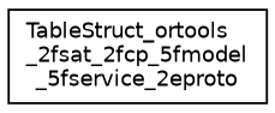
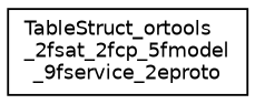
  digraph {
    rankdir=LR
-   n1 [color=black fillcolor=white fontname=Helvetica fontsize=10 height=0.2 label="TableStruct_ortools\l_2fsat_2fcp_5fmodel\l_5fservice_2eproto" shape=record style=filled width=0.4]
+   n1 [color=black fillcolor=white fontname=Helvetica fontsize=10 height=0.2 label="TableStruct_ortools\l_2fsat_2fcp_5fmodel\l_9fservice_2eproto" shape=record style=filled width=0.4]
  }
